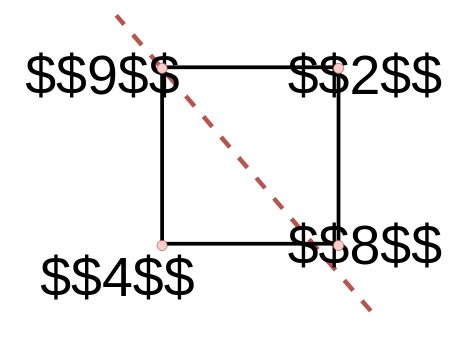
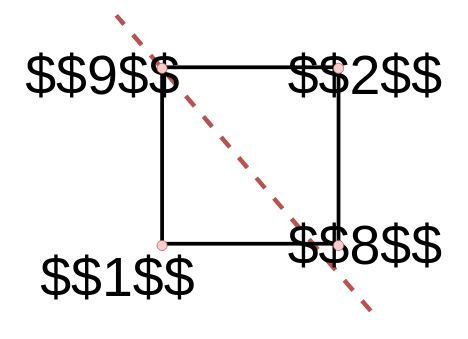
  <mxCell id="0" />
  <mxCell id="1" parent="0" />
  <mxCell id="2" value="" style="group" vertex="1" connectable="0" parent="1"><mxGeometry x="141" y="20" width="380" height="410" as="geometry" /></mxCell>
  <mxCell id="3" value="" style="endArrow=none;dashed=1;html=1;rounded=0;strokeWidth=6;fillColor=#f8cecc;strokeColor=#b85450;" edge="1" parent="2"><mxGeometry width="50" height="50" relative="1" as="geometry"><mxPoint x="352.857" y="394.026" as="sourcePoint" /><mxPoint x="13.571" as="targetPoint" /></mxGeometry></mxCell>
  <mxCell id="4" value="" style="whiteSpace=wrap;html=1;aspect=fixed;fillColor=none;strokeWidth=5;" vertex="1" parent="2"><mxGeometry x="74.643" y="69.221" width="235.238" height="235.238" as="geometry" /></mxCell>
  <mxCell id="5" value="$$9$$" style="text;html=1;align=center;verticalAlign=middle;resizable=0;points=[];autosize=1;strokeColor=none;fillColor=none;fontSize=74;" vertex="1" parent="2"><mxGeometry x="-120.003" y="30" width="230" height="100" as="geometry" /></mxCell>
  <mxCell id="6" value="$$2$$" style="text;html=1;align=center;verticalAlign=middle;resizable=0;points=[];autosize=1;strokeColor=none;fillColor=none;fontSize=74;" vertex="1" parent="2"><mxGeometry x="230.002" y="30.005" width="230" height="100" as="geometry" /></mxCell>
  <mxCell id="7" value="$$8$$" style="text;html=1;align=center;verticalAlign=middle;resizable=0;points=[];autosize=1;strokeColor=none;fillColor=none;fontSize=74;" vertex="1" parent="2"><mxGeometry x="230.003" y="256.793" width="230" height="100" as="geometry" /></mxCell>
- <mxCell id="8" value="$$4$$" style="text;html=1;align=center;verticalAlign=middle;resizable=0;points=[];autosize=1;strokeColor=none;fillColor=none;fontSize=74;" vertex="1" parent="2"><mxGeometry x="-100" y="300.004" width="230" height="100" as="geometry" /></mxCell>
+ <mxCell id="8" value="$$1$$" style="text;html=1;align=center;verticalAlign=middle;resizable=0;points=[];autosize=1;strokeColor=none;fillColor=none;fontSize=74;" vertex="1" parent="2"><mxGeometry x="-100" y="300.004" width="230" height="100" as="geometry" /></mxCell>
  <mxCell id="9" value="" style="ellipse;whiteSpace=wrap;html=1;aspect=fixed;fillColor=#f8cecc;strokeColor=#b85450;" vertex="1" parent="2"><mxGeometry x="67.857" y="63.896" width="13.571" height="13.571" as="geometry" /></mxCell>
  <mxCell id="10" value="" style="ellipse;whiteSpace=wrap;html=1;aspect=fixed;fillColor=#f8cecc;strokeColor=#b85450;" vertex="1" parent="2"><mxGeometry x="303.095" y="63.896" width="13.571" height="13.571" as="geometry" /></mxCell>
  <mxCell id="11" value="" style="ellipse;whiteSpace=wrap;html=1;aspect=fixed;fillColor=#f8cecc;strokeColor=#b85450;" vertex="1" parent="2"><mxGeometry x="67.857" y="300.005" width="13.571" height="13.571" as="geometry" /></mxCell>
  <mxCell id="12" value="" style="ellipse;whiteSpace=wrap;html=1;aspect=fixed;fillColor=#f8cecc;strokeColor=#b85450;" vertex="1" parent="2"><mxGeometry x="303.095" y="300.005" width="13.571" height="13.571" as="geometry" /></mxCell>
